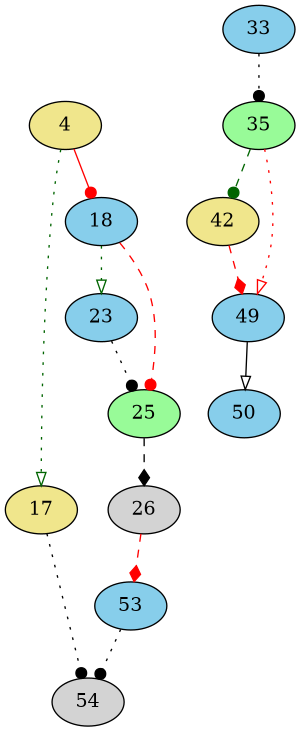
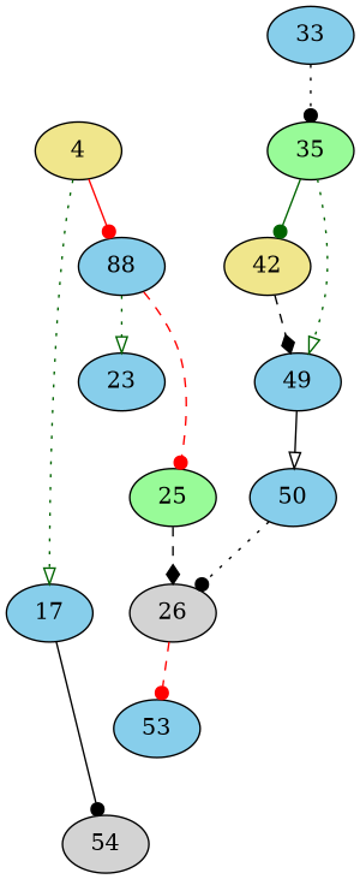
  strict digraph {
    node [fillcolor=skyblue style=filled]
    edge [arrowhead=dot style=dotted]
    4 [entry=true fillcolor=khaki]
-   17 [fillcolor=khaki]
-   18
+   17
+   18 [label=88]
    54 [fillcolor=lightgrey]
    23
    25 [fillcolor=palegreen]
    26 [fillcolor=lightgrey]
    53
    35 [fillcolor=palegreen]
    33
    42 [fillcolor=khaki]
    49
    50
    4 -> 17 [arrowhead=onormal color=darkgreen cond=true]
    4 -> 18 [color=red cond=false style=solid]
-   17 -> 54
+   17 -> 54 [style=solid]
    18 -> 23 [arrowhead=onormal color=darkgreen cond=true]
    18 -> 25 [color=red cond=false style=dashed]
-   23 -> 25
    25 -> 26 [arrowhead=diamond style=dashed]
-   26 -> 53 [arrowhead=diamond color=red cond=false style=dashed]
-   53 -> 54
-   35 -> 42 [color=darkgreen cond=true style=dashed]
-   35 -> 49 [arrowhead=onormal color=red cond=false]
+   26 -> 53 [color=red cond=false style=dashed]
+   35 -> 42 [color=darkgreen cond=true style=solid]
+   35 -> 49 [arrowhead=onormal color=darkgreen cond=false]
    33 -> 35
-   42 -> 49 [arrowhead=diamond style=dashed color=red]
+   42 -> 49 [arrowhead=diamond style=dashed]
    49 -> 50 [arrowhead=onormal style=solid]
+   50 -> 26
  }
